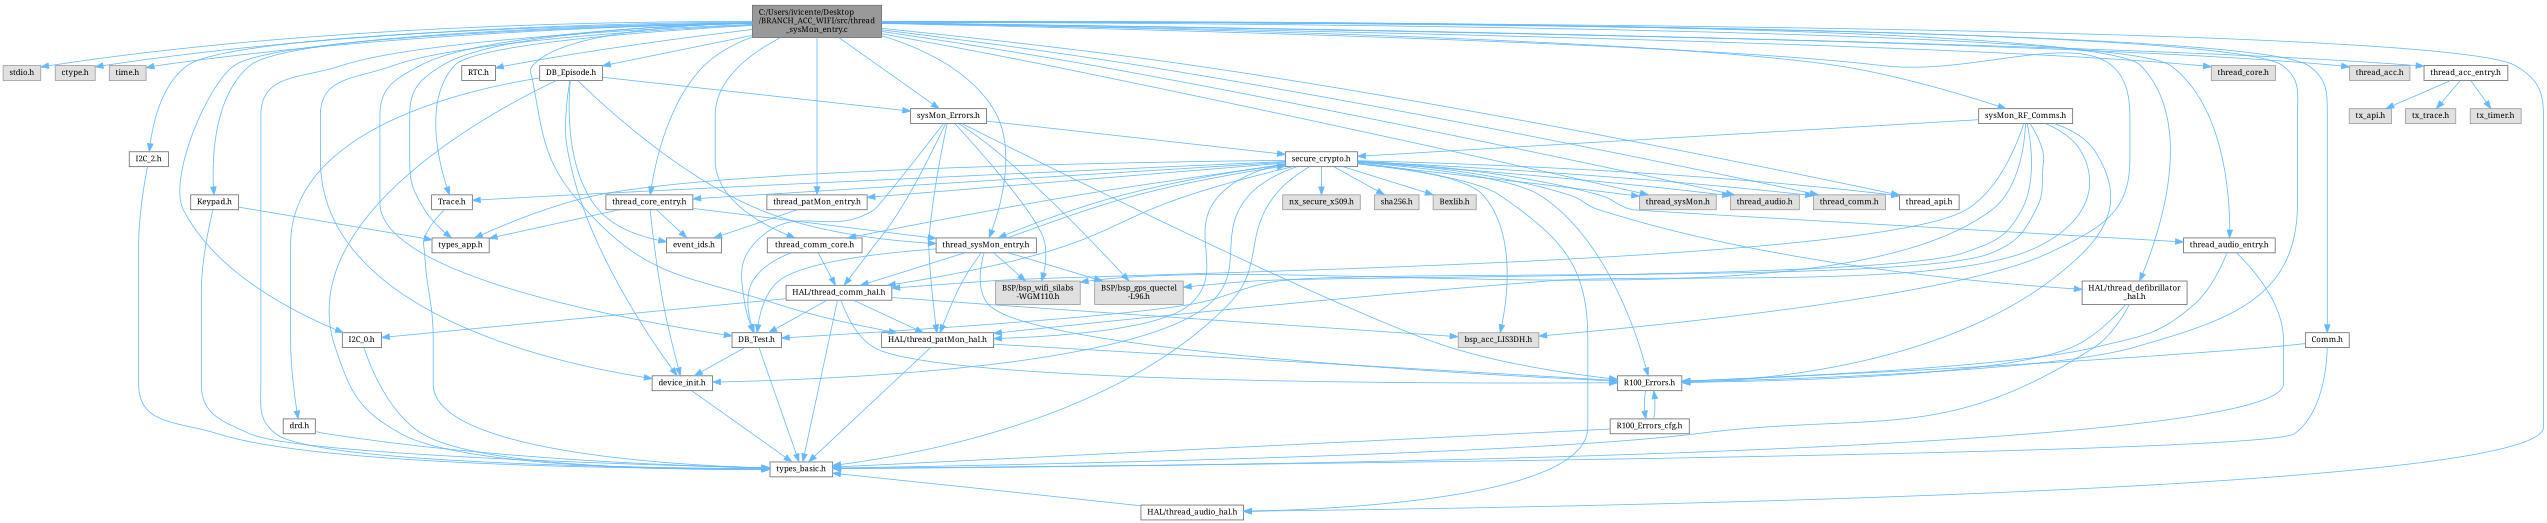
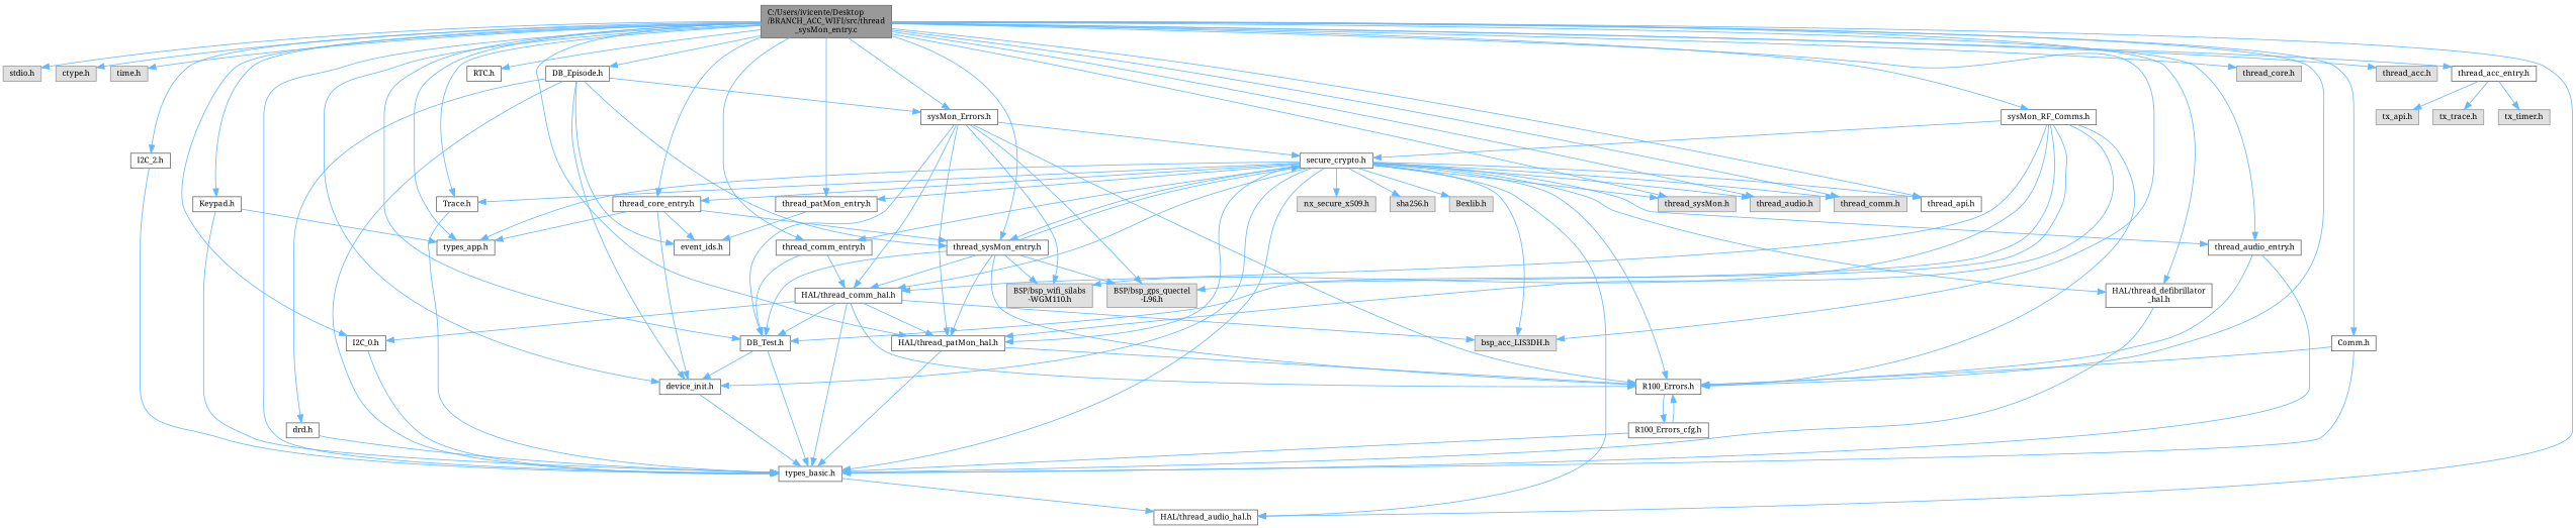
  digraph {
    fontname="Noto Serif"
    node [color=grey40 fillcolor=white fontname="Noto Serif" fontsize=10 shape=box style=filled]
    edge [color=steelblue1 fontname="Noto Serif" fontsize=10 labelfontname=Helvetica labelfontsize=10 style=solid]
    n1 [color=gray40 fillcolor=grey60 fontcolor=black height=0.2 label="C:/Users/ivicente/Desktop\l/BRANCH_ACC_WIFI/src/thread\l_sysMon_entry.c" width=0.4]
    n2 [color=grey60 fillcolor="#E0E0E0" height=0.2 label="stdio.h" width=0.4]
    n3 [color=grey60 fillcolor="#E0E0E0" height=0.2 label="ctype.h" width=0.4]
    n4 [color=grey60 fillcolor="#E0E0E0" height=0.2 label="time.h" width=0.4]
    n5 [height=0.2 label="device_init.h" width=0.4]
    n6 [height=0.2 label="types_basic.h" width=0.4]
    n7 [height=0.2 label="R100_Errors.h" width=0.4]
    n8 [height=0.2 label="types_app.h" width=0.4]
    n9 [height=0.2 label="Trace.h" width=0.4]
    n10 [height=0.2 label="Comm.h" width=0.4]
    n11 [height=0.2 label="I2C_0.h" width=0.4]
    n12 [height=0.2 label="I2C_2.h" width=0.4]
    n13 [height=0.2 label="RTC.h" width=0.4]
    n14 [height=0.2 label="Keypad.h" width=0.4]
    n15 [height=0.2 label="DB_Test.h" width=0.4]
    n16 [height=0.2 label="DB_Episode.h" width=0.4]
    n17 [height=0.2 label="sysMon_Errors.h" width=0.4]
    n18 [height=0.2 label="HAL/thread_patMon_hal.h" width=0.4]
    n19 [color=grey60 fillcolor="#E0E0E0" height=0.2 label="bsp_acc_LIS3DH.h" width=0.4]
    n20 [height=0.2 label="HAL/thread_defibrillator\l_hal.h" width=0.4]
    n21 [height=0.2 label="HAL/thread_audio_hal.h" width=0.4]
-   n22 [height=0.2 label="thread_comm_core.h" width=0.4]
+   n22 [height=0.2 label="thread_comm_entry.h" width=0.4]
    n23 [height=0.2 label="thread_patMon_entry.h" width=0.4]
    n24 [height=0.2 label="thread_sysMon_entry.h" width=0.4]
    n25 [color=grey60 fillcolor="#E0E0E0" height=0.2 label="thread_sysMon.h" width=0.4]
    n26 [height=0.2 label="thread_audio_entry.h" width=0.4]
    n27 [color=grey60 fillcolor="#E0E0E0" height=0.2 label="thread_audio.h" width=0.4]
    n28 [height=0.2 label="thread_core_entry.h" width=0.4]
    n29 [color=grey60 fillcolor="#E0E0E0" height=0.2 label="thread_core.h" width=0.4]
    n30 [color=grey60 fillcolor="#E0E0E0" height=0.2 label="thread_comm.h" width=0.4]
    n31 [height=0.2 label="thread_api.h" width=0.4]
    n32 [color=grey60 fillcolor="#E0E0E0" height=0.2 label="thread_acc.h" width=0.4]
    n33 [height=0.2 label="thread_acc_entry.h" width=0.4]
    n34 [height=0.2 label="sysMon_RF_Comms.h" width=0.4]
    n35 [height=0.2 label="R100_Errors_cfg.h" width=0.4]
    n36 [height=0.2 label="drd.h" width=0.4]
    n37 [height=0.2 label="event_ids.h" width=0.4]
    n38 [height=0.2 label="HAL/thread_comm_hal.h" width=0.4]
    n39 [height=0.2 label="secure_crypto.h" width=0.4]
    n40 [color=grey60 fillcolor="#E0E0E0" height=0.2 label="BSP/bsp_wifi_silabs\l-WGM110.h" width=0.4]
    n41 [color=grey60 fillcolor="#E0E0E0" height=0.2 label="BSP/bsp_gps_quectel\l-L96.h" width=0.4]
    n42 [color=grey60 fillcolor="#E0E0E0" height=0.2 label="tx_api.h" width=0.4]
    n43 [color=grey60 fillcolor="#E0E0E0" height=0.2 label="tx_trace.h" width=0.4]
    n44 [color=grey60 fillcolor="#E0E0E0" height=0.2 label="tx_timer.h" width=0.4]
    n45 [color=grey60 fillcolor="#E0E0E0" height=0.2 label="nx_secure_x509.h" width=0.4]
    n46 [color=grey60 fillcolor="#E0E0E0" height=0.2 label="sha256.h" width=0.4]
    n47 [color=grey60 fillcolor="#E0E0E0" height=0.2 label="Bexlib.h" width=0.4]
    n1 -> n2
    n1 -> n3
    n1 -> n4
    n1 -> n5
    n1 -> n6
    n1 -> n7
    n1 -> n8
    n1 -> n9
    n1 -> n10
    n1 -> n11
    n1 -> n12
    n1 -> n13
    n1 -> n14
    n1 -> n15
    n1 -> n16
    n1 -> n17
    n1 -> n18
    n1 -> n19
    n1 -> n20
    n1 -> n21
    n1 -> n22
    n1 -> n23
    n1 -> n24
    n1 -> n25
    n1 -> n26
    n1 -> n27
    n1 -> n28
    n1 -> n29
    n1 -> n30
    n1 -> n31
    n1 -> n32
    n1 -> n33
    n1 -> n34
    n5 -> n6
    n7 -> n35
    n9 -> n6
    n10 -> n6
    n10 -> n7
    n11 -> n6
    n12 -> n6
    n14 -> n6
    n14 -> n8
    n15 -> n5
    n15 -> n6
    n16 -> n5
    n16 -> n6
    n16 -> n17
    n16 -> n24
    n16 -> n36
    n16 -> n37
    n17 -> n7
    n17 -> n15
    n17 -> n18
    n17 -> n38
    n17 -> n39
    n17 -> n40
    n17 -> n41
    n18 -> n6
    n18 -> n7
    n20 -> n6
-   n20 -> n7
-   n21 -> n6
+   n6 -> n21
    n22 -> n15
    n22 -> n38
    n23 -> n37
    n24 -> n7
    n24 -> n15
    n24 -> n18
    n24 -> n38
    n24 -> n39
    n24 -> n40
    n24 -> n41
    n26 -> n6
    n26 -> n7
    n28 -> n5
    n28 -> n8
    n28 -> n24
    n28 -> n37
    n33 -> n42
    n33 -> n43
    n33 -> n44
    n34 -> n7
    n34 -> n15
    n34 -> n18
    n34 -> n38
    n34 -> n39
    n34 -> n40
    n34 -> n41
    n35 -> n6
    n35 -> n7
    n36 -> n6
    n38 -> n6
    n38 -> n7
    n38 -> n11
    n38 -> n15
    n38 -> n18
    n38 -> n19
    n39 -> n5
    n39 -> n6
    n39 -> n7
    n39 -> n8
    n39 -> n9
    n39 -> n18
    n39 -> n19
    n39 -> n20
    n39 -> n21
    n39 -> n22
    n39 -> n23
    n39 -> n24
    n39 -> n25
    n39 -> n26
    n39 -> n27
    n39 -> n28
    n39 -> n30
    n39 -> n31
    n39 -> n38
    n39 -> n45
    n39 -> n46
    n39 -> n47
  }
